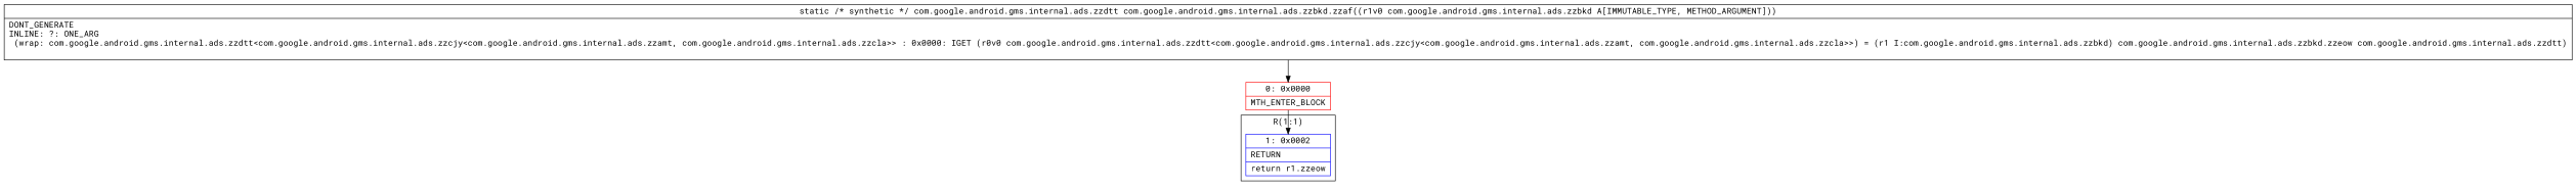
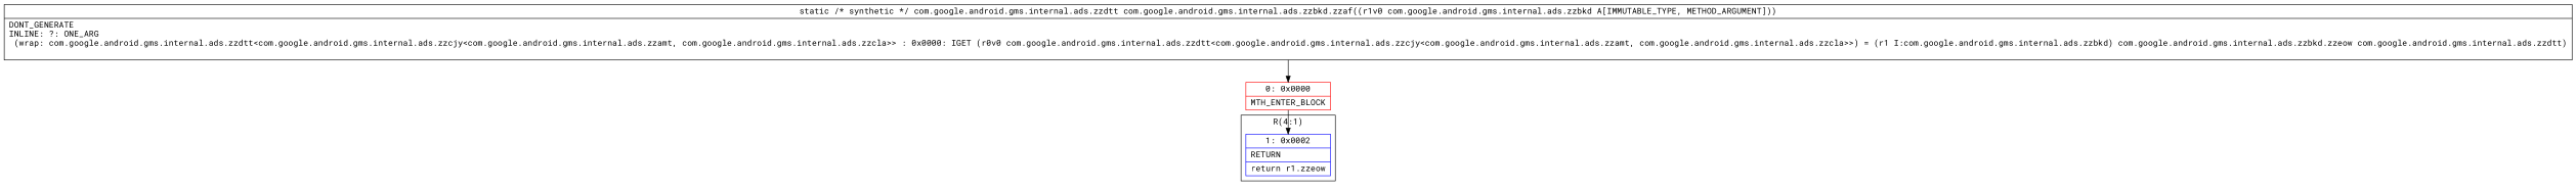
  digraph {
    fontname="Roboto Mono"
    node [shape=record fontname="Roboto Mono"]
    edge [fontname="Roboto Mono"]
    n1 [color=blue label="{1\:\ 0x0002|RETURN\l|return r1.zzeow\l}"]
    n2 [color=red label="{0\:\ 0x0000|MTH_ENTER_BLOCK\l}"]
    n3 [label="{static \/* synthetic *\/ com.google.android.gms.internal.ads.zzdtt com.google.android.gms.internal.ads.zzbkd.zzaf((r1v0 com.google.android.gms.internal.ads.zzbkd A[IMMUTABLE_TYPE, METHOD_ARGUMENT]))  | DONT_GENERATE\lINLINE: ?: ONE_ARG  \l  (wrap: com.google.android.gms.internal.ads.zzdtt\<com.google.android.gms.internal.ads.zzcjy\<com.google.android.gms.internal.ads.zzamt, com.google.android.gms.internal.ads.zzcla\>\> : 0x0000: IGET  (r0v0 com.google.android.gms.internal.ads.zzdtt\<com.google.android.gms.internal.ads.zzcjy\<com.google.android.gms.internal.ads.zzamt, com.google.android.gms.internal.ads.zzcla\>\>) = (r1 I:com.google.android.gms.internal.ads.zzbkd) com.google.android.gms.internal.ads.zzbkd.zzeow com.google.android.gms.internal.ads.zzdtt)\l\l}"]
    subgraph cluster_1 {
-     label="R(1:1)"
+     label="R(4:1)"
      n1
    }
    n2 -> n1
    n3 -> n2
  }
